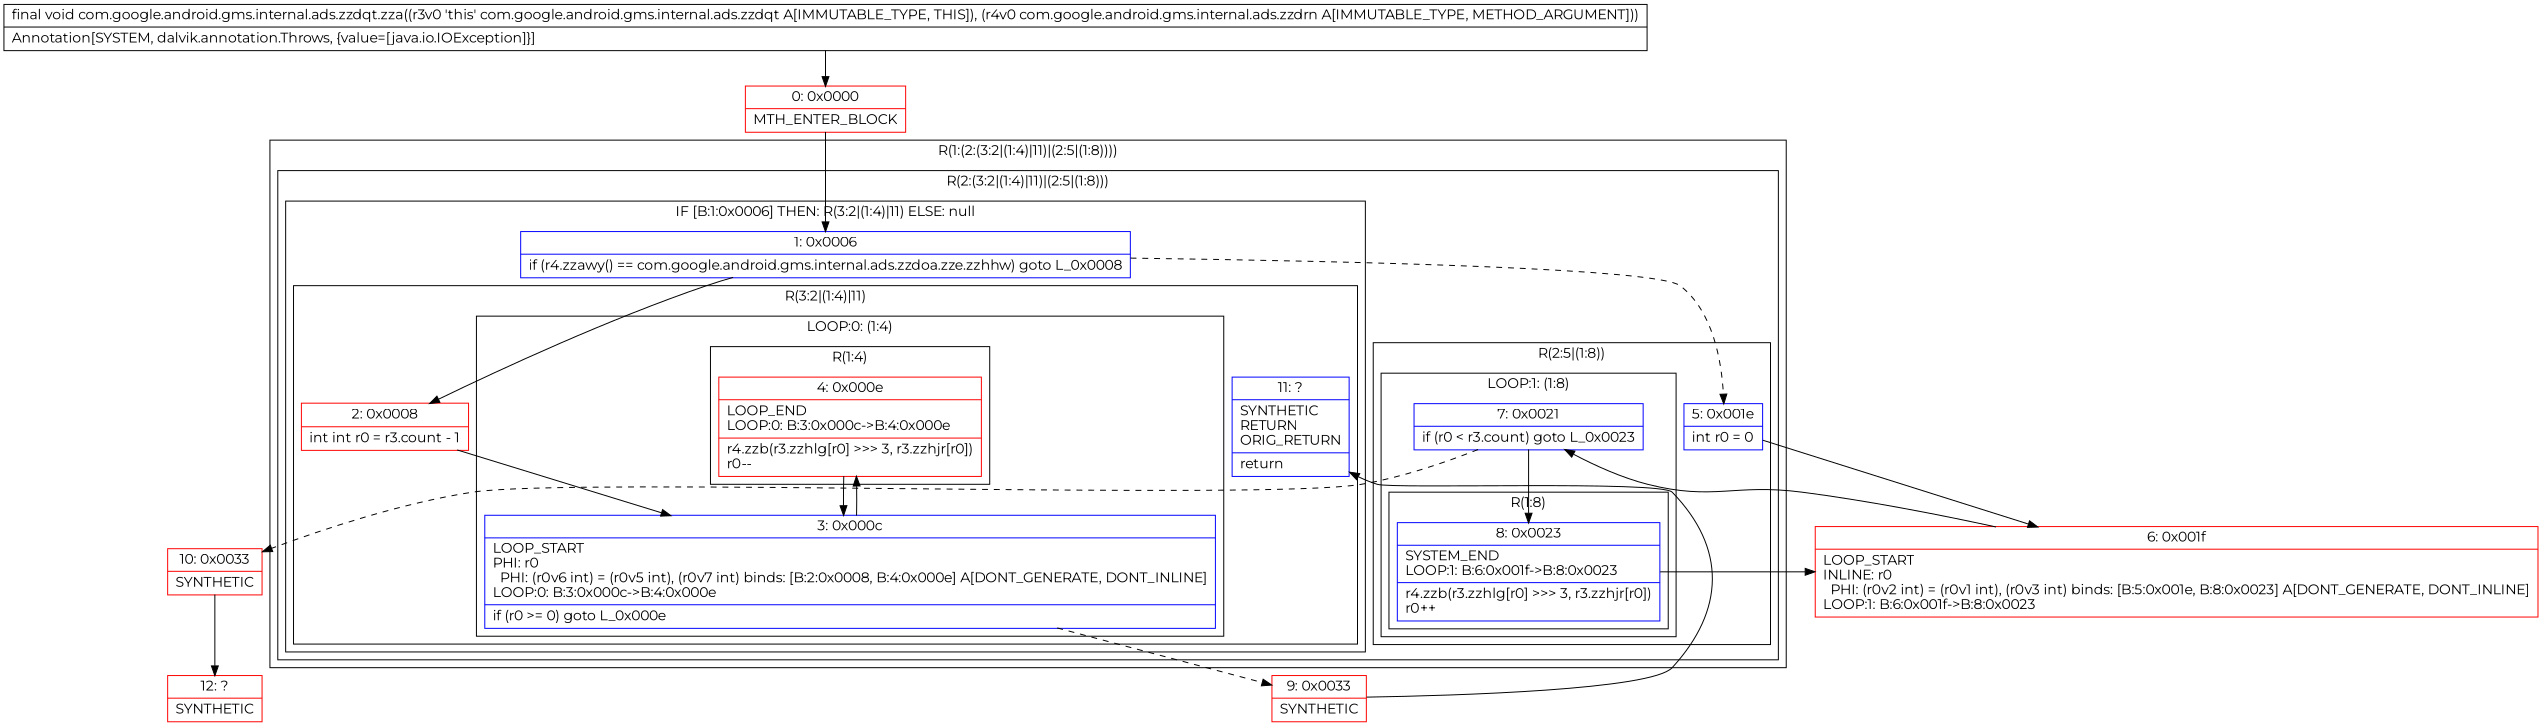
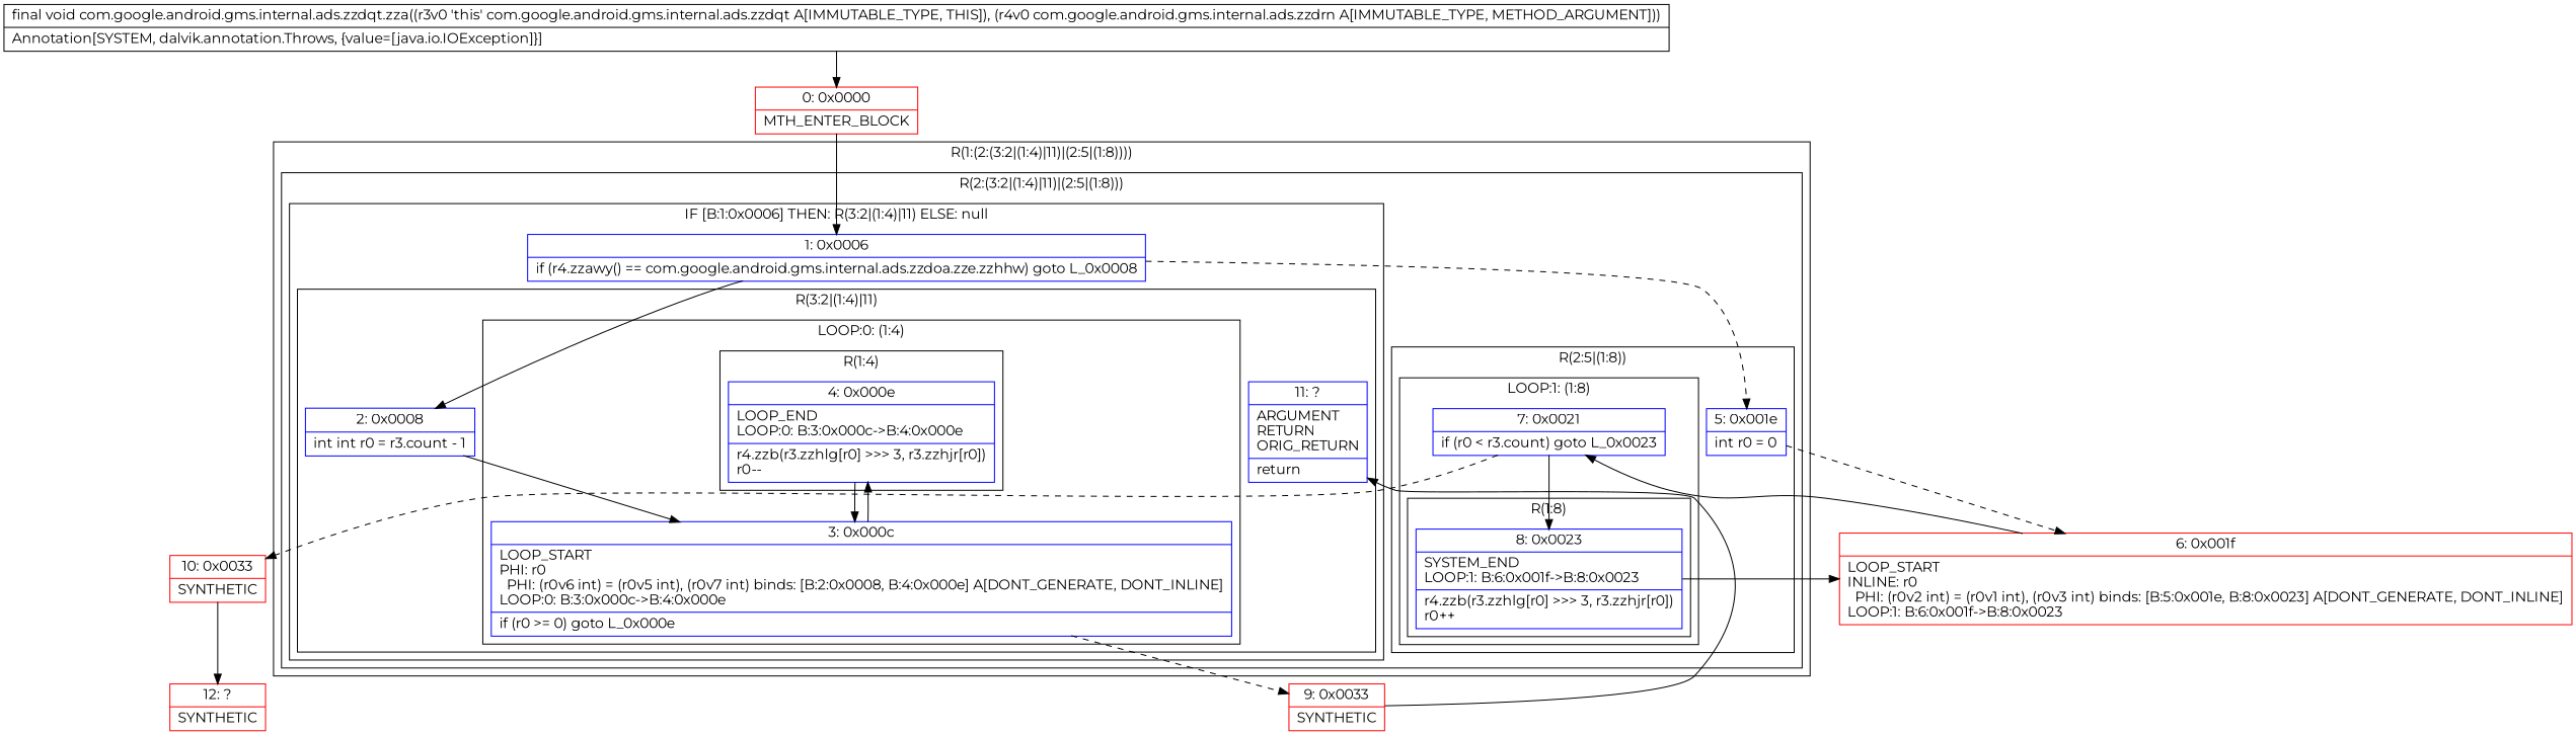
  digraph {
    fontname=Montserrat
    node [color=blue fontname=Montserrat shape=record]
    edge [fontname=Montserrat]
-   n1 [color=red label="{4\:\ 0x000e|LOOP_END\lLOOP:0: B:3:0x000c\-\>B:4:0x000e\l|r4.zzb(r3.zzhlg[r0] \>\>\> 3, r3.zzhjr[r0])\lr0\-\-\l}"]
+   n1 [label="{4\:\ 0x000e|LOOP_END\lLOOP:0: B:3:0x000c\-\>B:4:0x000e\l|r4.zzb(r3.zzhlg[r0] \>\>\> 3, r3.zzhjr[r0])\lr0\-\-\l}"]
    n2 [label="{3\:\ 0x000c|LOOP_START\lPHI: r0 \l  PHI: (r0v6 int) = (r0v5 int), (r0v7 int) binds: [B:2:0x0008, B:4:0x000e] A[DONT_GENERATE, DONT_INLINE]\lLOOP:0: B:3:0x000c\-\>B:4:0x000e\l|if (r0 \>= 0) goto L_0x000e\l}"]
-   n3 [color=red label="{2\:\ 0x0008|int int r0 = r3.count \- 1\l}"]
-   n4 [label="{11\:\ ?|SYNTHETIC\lRETURN\lORIG_RETURN\l|return\l}"]
+   n3 [label="{2\:\ 0x0008|int int r0 = r3.count \- 1\l}"]
+   n4 [label="{11\:\ ?|ARGUMENT\lRETURN\lORIG_RETURN\l|return\l}"]
    n5 [label="{1\:\ 0x0006|if (r4.zzawy() == com.google.android.gms.internal.ads.zzdoa.zze.zzhhw) goto L_0x0008\l}"]
    n6 [label="{8\:\ 0x0023|SYSTEM_END\lLOOP:1: B:6:0x001f\-\>B:8:0x0023\l|r4.zzb(r3.zzhlg[r0] \>\>\> 3, r3.zzhjr[r0])\lr0++\l}"]
    n7 [label="{7\:\ 0x0021|if (r0 \< r3.count) goto L_0x0023\l}"]
    n8 [label="{5\:\ 0x001e|int r0 = 0\l}"]
    n9 [color=red label="{9\:\ 0x0033|SYNTHETIC\l}"]
    n10 [color=red label="{6\:\ 0x001f|LOOP_START\lINLINE: r0 \l  PHI: (r0v2 int) = (r0v1 int), (r0v3 int) binds: [B:5:0x001e, B:8:0x0023] A[DONT_GENERATE, DONT_INLINE]\lLOOP:1: B:6:0x001f\-\>B:8:0x0023\l}"]
    n11 [color=red label="{10\:\ 0x0033|SYNTHETIC\l}"]
    n12 [color=red label="{12\:\ ?|SYNTHETIC\l}"]
    n13 [color=red label="{0\:\ 0x0000|MTH_ENTER_BLOCK\l}"]
    n14 [label="{final void com.google.android.gms.internal.ads.zzdqt.zza((r3v0 'this' com.google.android.gms.internal.ads.zzdqt A[IMMUTABLE_TYPE, THIS]), (r4v0 com.google.android.gms.internal.ads.zzdrn A[IMMUTABLE_TYPE, METHOD_ARGUMENT]))  | Annotation[SYSTEM, dalvik.annotation.Throws, \{value=[java.io.IOException]\}]\l}" color=""]
    subgraph cluster_1 {
      label="R(1:(2:(3:2|(1:4)|11)|(2:5|(1:8))))"
      subgraph cluster_2 {
        label="R(2:(3:2|(1:4)|11)|(2:5|(1:8)))"
        subgraph cluster_3 {
          label="IF [B:1:0x0006] THEN: R(3:2|(1:4)|11) ELSE: null"
          n5
          subgraph cluster_4 {
            label="R(3:2|(1:4)|11)"
            n3
            n4
            subgraph cluster_5 {
              label="LOOP:0: (1:4)"
              n2
              subgraph cluster_6 {
                label="R(1:4)"
                n1
              }
            }
          }
        }
        subgraph cluster_7 {
          label="R(2:5|(1:8))"
          n8
          subgraph cluster_8 {
            label="LOOP:1: (1:8)"
            n7
            subgraph cluster_9 {
              label="R(1:8)"
              n6
            }
          }
        }
      }
    }
    n1 -> n2
    n2 -> n1
    n2 -> n9 [style=dashed]
    n3 -> n2
    n5 -> n3
    n5 -> n8 [style=dashed]
    n6 -> n10
    n7 -> n6
    n7 -> n11 [style=dashed]
-   n8 -> n10
+   n8 -> n10 [style=dashed]
    n9 -> n4
    n10 -> n7
    n11 -> n12
    n13 -> n5
    n14 -> n13
  }
